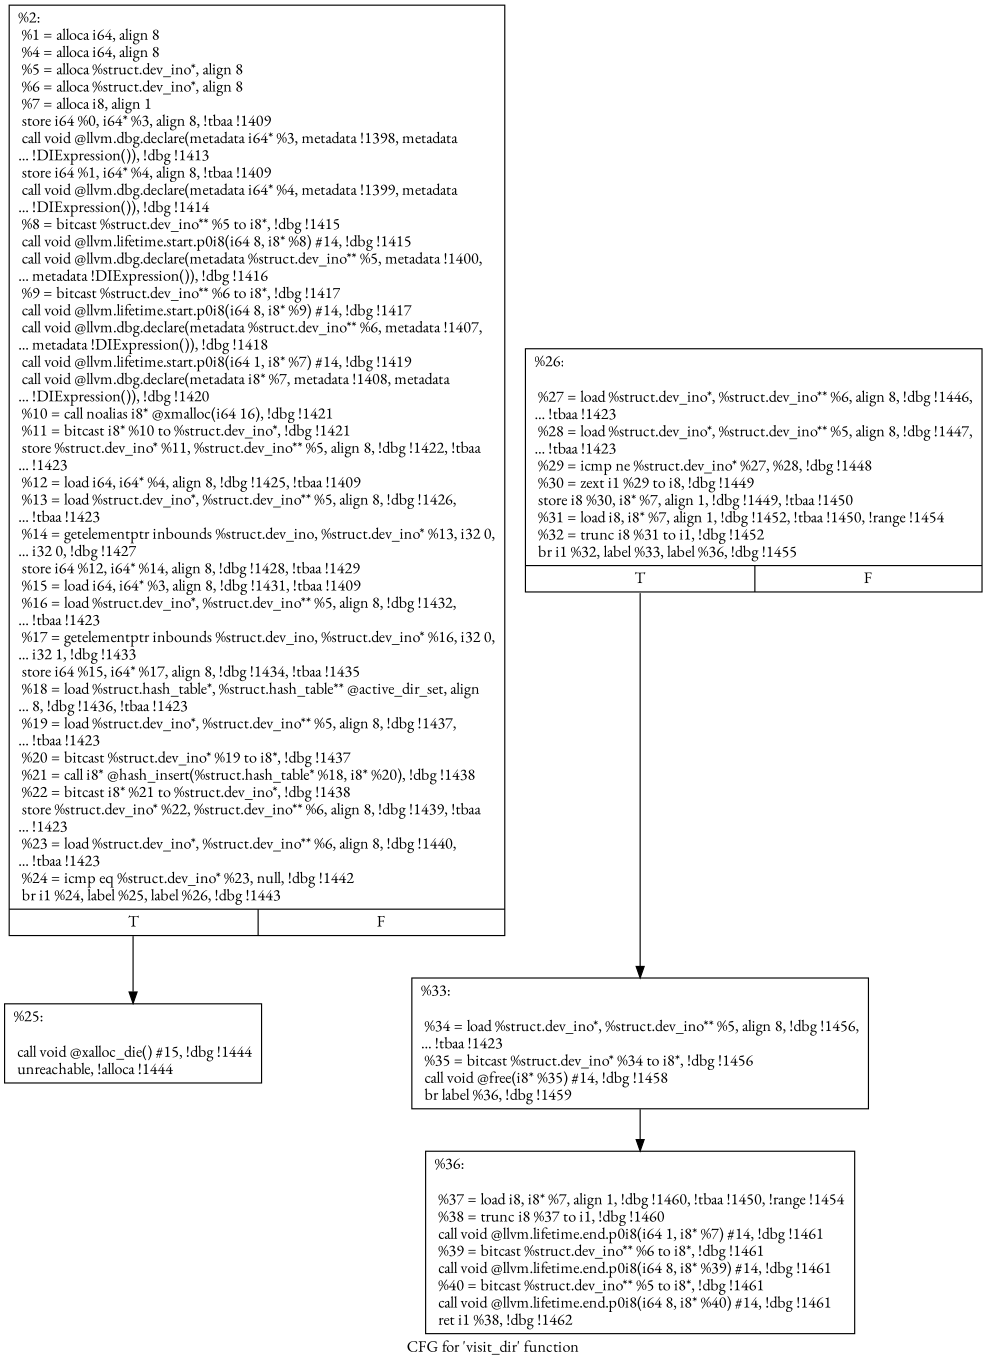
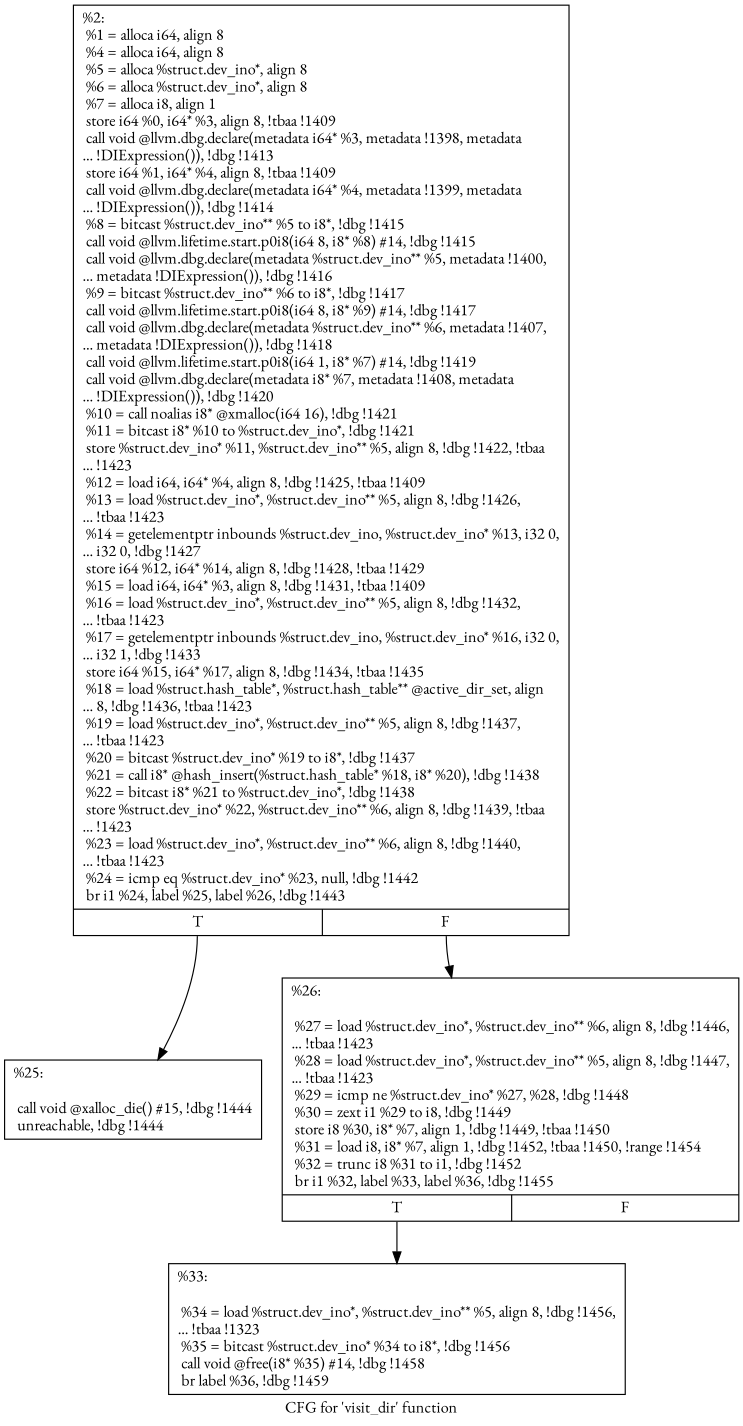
  digraph {
    fontname="EB Garamond"
    label="CFG for 'visit_dir' function"
    node [fontname="EB Garamond" shape=record]
    edge [fontname="EB Garamond" tailport=s0]
    n1 [label="{%2:\l  %1 = alloca i64, align 8\l  %4 = alloca i64, align 8\l  %5 = alloca %struct.dev_ino*, align 8\l  %6 = alloca %struct.dev_ino*, align 8\l  %7 = alloca i8, align 1\l  store i64 %0, i64* %3, align 8, !tbaa !1409\l  call void @llvm.dbg.declare(metadata i64* %3, metadata !1398, metadata\l... !DIExpression()), !dbg !1413\l  store i64 %1, i64* %4, align 8, !tbaa !1409\l  call void @llvm.dbg.declare(metadata i64* %4, metadata !1399, metadata\l... !DIExpression()), !dbg !1414\l  %8 = bitcast %struct.dev_ino** %5 to i8*, !dbg !1415\l  call void @llvm.lifetime.start.p0i8(i64 8, i8* %8) #14, !dbg !1415\l  call void @llvm.dbg.declare(metadata %struct.dev_ino** %5, metadata !1400,\l... metadata !DIExpression()), !dbg !1416\l  %9 = bitcast %struct.dev_ino** %6 to i8*, !dbg !1417\l  call void @llvm.lifetime.start.p0i8(i64 8, i8* %9) #14, !dbg !1417\l  call void @llvm.dbg.declare(metadata %struct.dev_ino** %6, metadata !1407,\l... metadata !DIExpression()), !dbg !1418\l  call void @llvm.lifetime.start.p0i8(i64 1, i8* %7) #14, !dbg !1419\l  call void @llvm.dbg.declare(metadata i8* %7, metadata !1408, metadata\l... !DIExpression()), !dbg !1420\l  %10 = call noalias i8* @xmalloc(i64 16), !dbg !1421\l  %11 = bitcast i8* %10 to %struct.dev_ino*, !dbg !1421\l  store %struct.dev_ino* %11, %struct.dev_ino** %5, align 8, !dbg !1422, !tbaa\l... !1423\l  %12 = load i64, i64* %4, align 8, !dbg !1425, !tbaa !1409\l  %13 = load %struct.dev_ino*, %struct.dev_ino** %5, align 8, !dbg !1426,\l... !tbaa !1423\l  %14 = getelementptr inbounds %struct.dev_ino, %struct.dev_ino* %13, i32 0,\l... i32 0, !dbg !1427\l  store i64 %12, i64* %14, align 8, !dbg !1428, !tbaa !1429\l  %15 = load i64, i64* %3, align 8, !dbg !1431, !tbaa !1409\l  %16 = load %struct.dev_ino*, %struct.dev_ino** %5, align 8, !dbg !1432,\l... !tbaa !1423\l  %17 = getelementptr inbounds %struct.dev_ino, %struct.dev_ino* %16, i32 0,\l... i32 1, !dbg !1433\l  store i64 %15, i64* %17, align 8, !dbg !1434, !tbaa !1435\l  %18 = load %struct.hash_table*, %struct.hash_table** @active_dir_set, align\l... 8, !dbg !1436, !tbaa !1423\l  %19 = load %struct.dev_ino*, %struct.dev_ino** %5, align 8, !dbg !1437,\l... !tbaa !1423\l  %20 = bitcast %struct.dev_ino* %19 to i8*, !dbg !1437\l  %21 = call i8* @hash_insert(%struct.hash_table* %18, i8* %20), !dbg !1438\l  %22 = bitcast i8* %21 to %struct.dev_ino*, !dbg !1438\l  store %struct.dev_ino* %22, %struct.dev_ino** %6, align 8, !dbg !1439, !tbaa\l... !1423\l  %23 = load %struct.dev_ino*, %struct.dev_ino** %6, align 8, !dbg !1440,\l... !tbaa !1423\l  %24 = icmp eq %struct.dev_ino* %23, null, !dbg !1442\l  br i1 %24, label %25, label %26, !dbg !1443\l|{<s0>T|<s1>F}}"]
-   n2 [label="{%25:\l\l  call void @xalloc_die() #15, !dbg !1444\l  unreachable, !alloca !1444\l}"]
+   n2 [label="{%25:\l\l  call void @xalloc_die() #15, !dbg !1444\l  unreachable, !dbg !1444\l}"]
    n3 [label="{%26:\l\l  %27 = load %struct.dev_ino*, %struct.dev_ino** %6, align 8, !dbg !1446,\l... !tbaa !1423\l  %28 = load %struct.dev_ino*, %struct.dev_ino** %5, align 8, !dbg !1447,\l... !tbaa !1423\l  %29 = icmp ne %struct.dev_ino* %27, %28, !dbg !1448\l  %30 = zext i1 %29 to i8, !dbg !1449\l  store i8 %30, i8* %7, align 1, !dbg !1449, !tbaa !1450\l  %31 = load i8, i8* %7, align 1, !dbg !1452, !tbaa !1450, !range !1454\l  %32 = trunc i8 %31 to i1, !dbg !1452\l  br i1 %32, label %33, label %36, !dbg !1455\l|{<s0>T|<s1>F}}"]
-   n4 [label="{%33:\l\l  %34 = load %struct.dev_ino*, %struct.dev_ino** %5, align 8, !dbg !1456,\l... !tbaa !1423\l  %35 = bitcast %struct.dev_ino* %34 to i8*, !dbg !1456\l  call void @free(i8* %35) #14, !dbg !1458\l  br label %36, !dbg !1459\l}"]
-   n5 [label="{%36:\l\l  %37 = load i8, i8* %7, align 1, !dbg !1460, !tbaa !1450, !range !1454\l  %38 = trunc i8 %37 to i1, !dbg !1460\l  call void @llvm.lifetime.end.p0i8(i64 1, i8* %7) #14, !dbg !1461\l  %39 = bitcast %struct.dev_ino** %6 to i8*, !dbg !1461\l  call void @llvm.lifetime.end.p0i8(i64 8, i8* %39) #14, !dbg !1461\l  %40 = bitcast %struct.dev_ino** %5 to i8*, !dbg !1461\l  call void @llvm.lifetime.end.p0i8(i64 8, i8* %40) #14, !dbg !1461\l  ret i1 %38, !dbg !1462\l}"]
+   n4 [label="{%33:\l\l  %34 = load %struct.dev_ino*, %struct.dev_ino** %5, align 8, !dbg !1456,\l... !tbaa !1323\l  %35 = bitcast %struct.dev_ino* %34 to i8*, !dbg !1456\l  call void @free(i8* %35) #14, !dbg !1458\l  br label %36, !dbg !1459\l}"]
    n1 -> n2
+   n1 -> n3 [tailport=s1]
    n3 -> n4
-   n4 -> n5
  }
